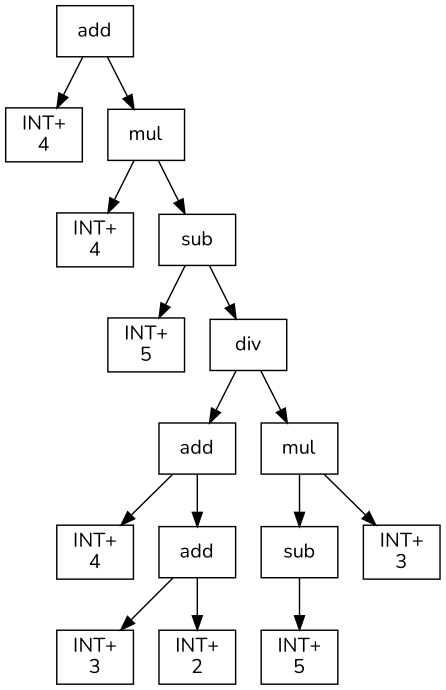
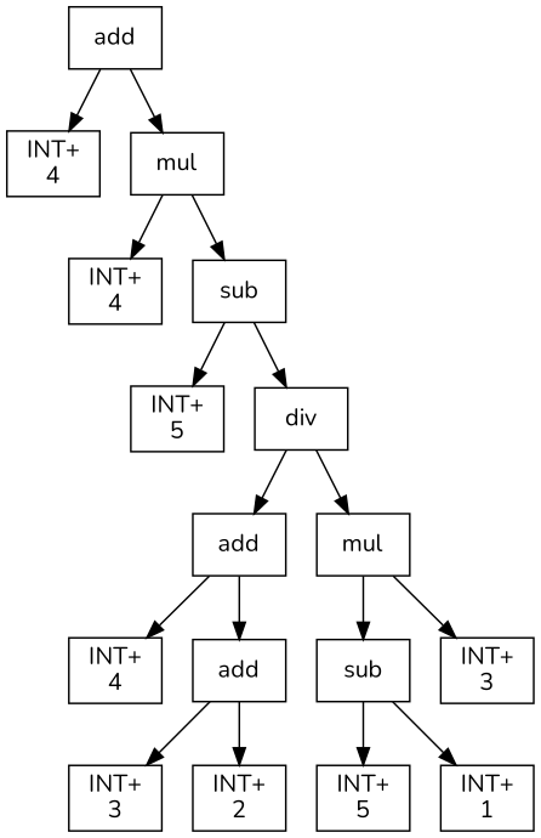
  digraph {
    fontname=Nunito
    node [shape=box fontname=Nunito]
    edge [fontname=Nunito]
    n1 [label=add]
    n2 [label="INT+\n4"]
    n3 [label=mul]
    n4 [label="INT+\n4"]
    n5 [label=sub]
    n6 [label="INT+\n5"]
    n7 [label=div]
    n8 [label=add]
    n9 [label=mul]
    n10 [label="INT+\n4"]
    n11 [label=add]
    n12 [label="INT+\n3"]
    n13 [label="INT+\n2"]
    n14 [label=sub]
    n15 [label="INT+\n3"]
    n16 [label="INT+\n5"]
+   n17 [label="INT+\n1"]
    n1 -> n2
    n1 -> n3
    n3 -> n4
    n3 -> n5
    n5 -> n6
    n5 -> n7
    n7 -> n8
    n7 -> n9
    n8 -> n10
    n8 -> n11
    n9 -> n14
    n9 -> n15
    n11 -> n12
    n11 -> n13
    n14 -> n16
+   n14 -> n17
  }
